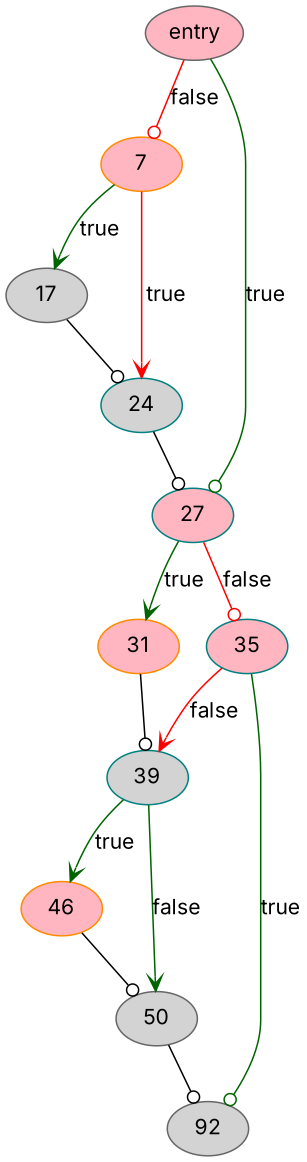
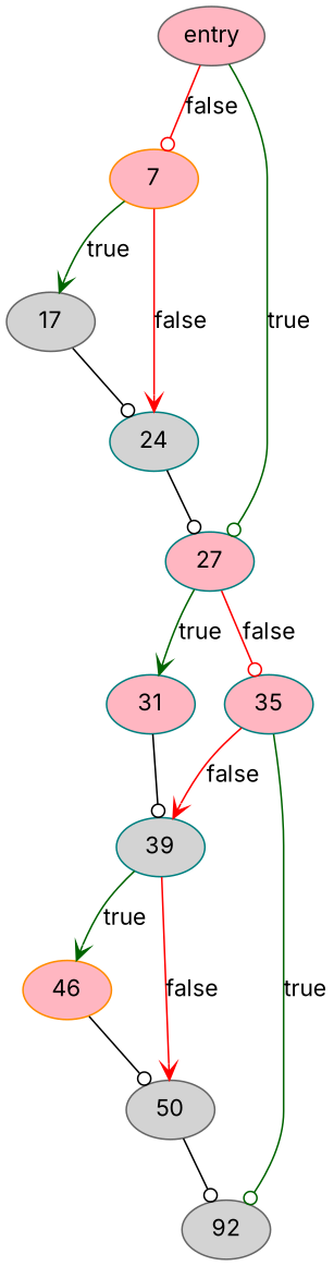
  digraph {
    fontname=Inter
    node [color=teal fillcolor=lightpink fontname=Inter style=filled]
    edge [arrowhead=odot fontname=Inter]
    n1 [color=gray40 label=entry]
    7 [color=darkorange]
    27
    17 [color=gray40 fillcolor=lightgrey]
    24 [fillcolor=lightgrey]
-   31 [color=darkorange]
+   31
    35
    39 [fillcolor=lightgrey]
    n9 [color=gray40 fillcolor=lightgrey label=92]
    46 [color=darkorange]
    50 [color=gray40 fillcolor=lightgrey]
    n1 -> 7 [color=red label=false]
    n1 -> 27 [color=darkgreen label=true]
    7 -> 17 [arrowhead=vee color=darkgreen label=true]
-   7 -> 24 [arrowhead=vee color=red label=true]
+   7 -> 24 [arrowhead=vee color=red label=false]
    27 -> 31 [arrowhead=vee color=darkgreen label=true]
    27 -> 35 [color=red label=false]
    17 -> 24
    24 -> 27
    31 -> 39
    35 -> 39 [arrowhead=vee color=red label=false]
    35 -> n9 [color=darkgreen label=true]
    39 -> 46 [arrowhead=vee color=darkgreen label=true]
-   39 -> 50 [arrowhead=vee color=darkgreen label=false]
+   39 -> 50 [arrowhead=vee color=red label=false]
    46 -> 50
    50 -> n9
  }
